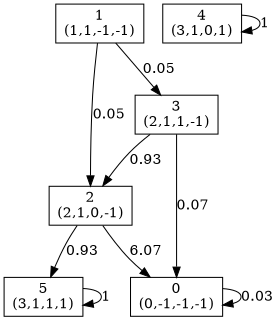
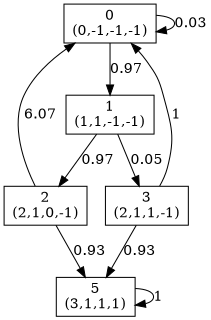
  digraph {
    node [shape=box]
    n1 [label="0\n(0,-1,-1,-1)"]
    n2 [label="1\n(1,1,-1,-1)"]
    n3 [label="2\n(2,1,0,-1)"]
    n4 [label="3\n(2,1,1,-1)"]
    n5 [label="5\n(3,1,1,1)"]
-   n6 [label="4\n(3,1,0,1)"]
    n1 -> n1 [label=0.03]
-   n2 -> n3 [label=0.05]
+   n1 -> n2 [label=0.97]
+   n2 -> n3 [label=0.97]
    n2 -> n4 [label=0.05]
    n3 -> n1 [label=6.07]
    n3 -> n5 [label=0.93]
-   n4 -> n1 [label=0.07]
-   n4 -> n3 [label=0.93]
+   n4 -> n1 [label=1]
+   n4 -> n5 [label=0.93]
    n5 -> n5 [label=1]
-   n6 -> n6 [label=1]
  }
